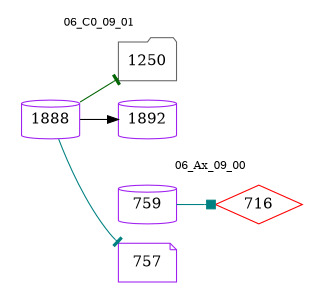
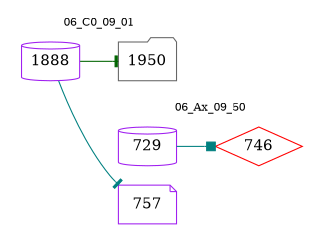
  digraph {
    rankdir=LR
    node [color=purple shape=cylinder]
    edge [arrowhead=tee color=teal]
-   n1 [label=759]
-   n2 [color=red label=716 shape=diamond]
+   n1 [label=729]
+   n2 [color=red label=746 shape=diamond]
    n3 [label=757 shape=note]
    n4 [label=1888]
-   n5 [label=1892]
-   n6 [color=gray40 label=1250 shape=folder]
+   n6 [color=gray40 label=1950 shape=folder]
    subgraph cluster_1 {
      color=white
      fontsize=10
-     label="06_Ax_09_00"
+     label="06_Ax_09_50"
      n1
      n2
      n3
    }
    subgraph cluster_2 {
      color=white
      fontsize=10
      label="06_C0_09_01"
      n4
-     n5
      n6
    }
    n1 -> n2 [arrowhead=box]
    n4 -> n3
-   n4 -> n5 [arrowhead=normal color=black]
    n4 -> n6 [color=darkgreen]
  }
